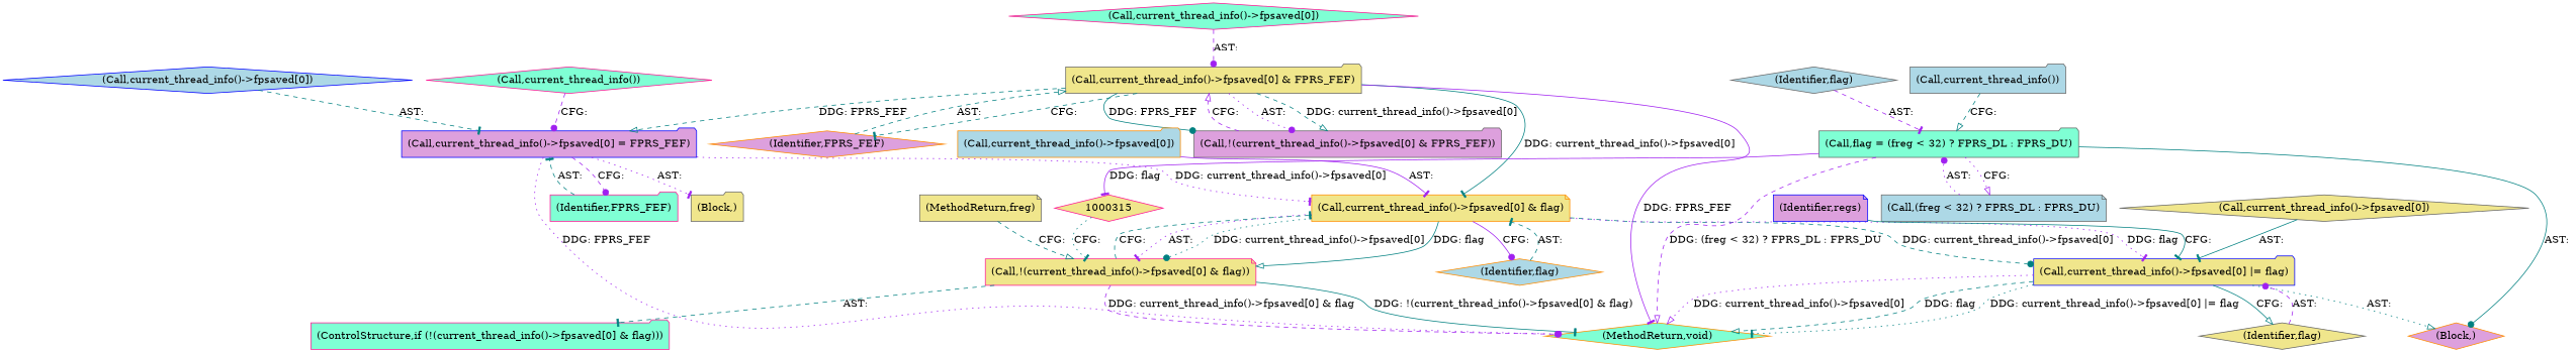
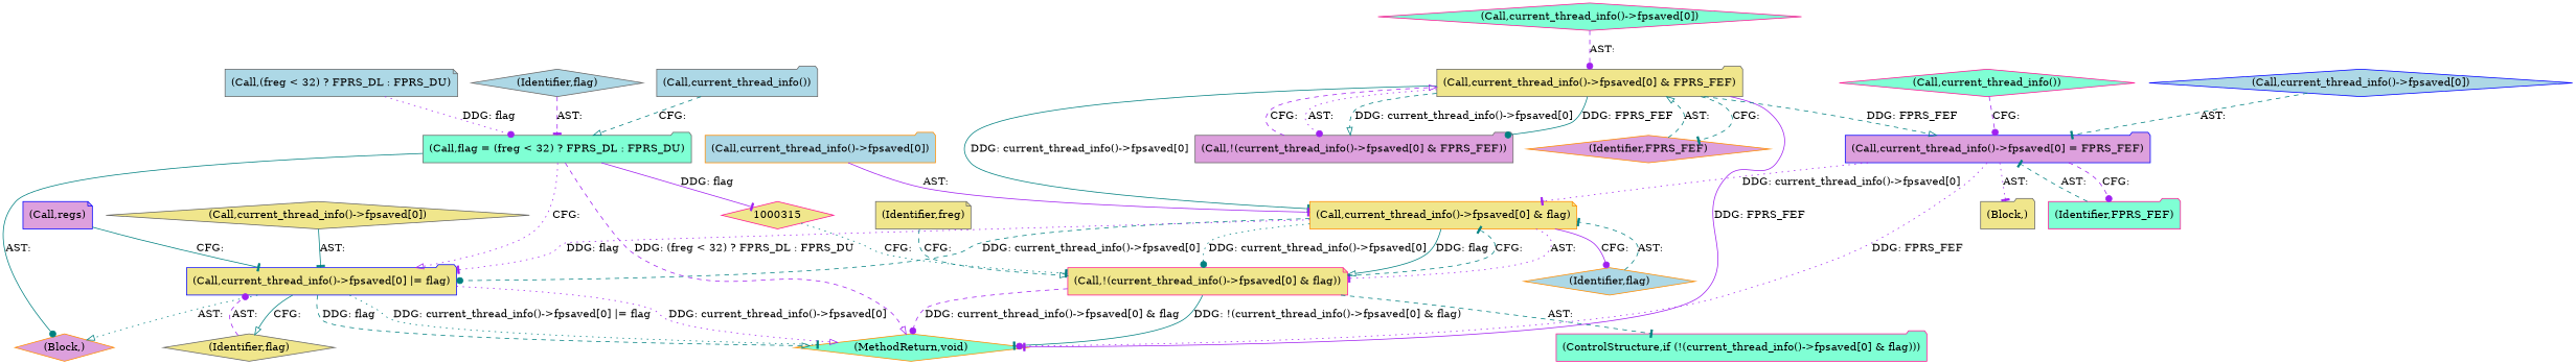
  digraph {
    fontname="DejaVu Serif"
    node [color=gray40 fillcolor=khaki fontname="DejaVu Serif" shape=diamond style=filled]
    edge [arrowhead=tee color=teal fontname="DejaVu Serif" style=dashed]
    n1 [color=darkorange label="(Call,current_thread_info()->fpsaved[0] & flag)" shape=note]
    n2 [color=deeppink label="(Call,!(current_thread_info()->fpsaved[0] & flag))" shape=note]
    n3 [color=blue label="(Call,current_thread_info()->fpsaved[0] |= flag)" shape=folder]
    n4 [color=darkorange fillcolor=lightblue label="(Identifier,flag)"]
    n5 [color=darkorange fillcolor=aquamarine label="(MethodReturn,void)"]
    n6 [color=deeppink fillcolor=aquamarine label="(ControlStructure,if (!(current_thread_info()->fpsaved[0] & flag)))" shape=folder]
    n7 [color=darkorange fillcolor=plum label="(Block,)"]
    n8 [label="(Identifier,flag)"]
    n9 [color=blue fillcolor=plum label="(Call,current_thread_info()->fpsaved[0] = FPRS_FEF)" shape=folder]
    n10 [color=deeppink fillcolor=aquamarine label="(Identifier,FPRS_FEF)" shape=folder]
    n11 [label="(Block,)" shape=folder]
    n12 [label="(Call,current_thread_info()->fpsaved[0] & FPRS_FEF)" shape=folder]
    n13 [color=darkorange fillcolor=plum label="(Identifier,FPRS_FEF)"]
    n14 [fillcolor=plum label="(Call,!(current_thread_info()->fpsaved[0] & FPRS_FEF))" shape=folder]
    n15 [fillcolor=aquamarine label="(Call,flag = (freg < 32) ? FPRS_DL : FPRS_DU)" shape=folder]
    n16 [fillcolor=lightblue label="(Call,(freg < 32) ? FPRS_DL : FPRS_DU)" shape=note]
    1000315 [color=deeppink]
    n18 [label="(Call,current_thread_info()->fpsaved[0])"]
    n19 [color=darkorange fillcolor=lightblue label="(Call,current_thread_info()->fpsaved[0])" shape=folder]
    n20 [color=deeppink fillcolor=aquamarine label="(Call,current_thread_info())"]
    n21 [color=blue fillcolor=lightblue label="(Call,current_thread_info()->fpsaved[0])"]
    n22 [color=deeppink fillcolor=aquamarine label="(Call,current_thread_info()->fpsaved[0])"]
-   n23 [color=blue fillcolor=plum label="(Identifier,regs)" shape=note]
+   n23 [color=blue fillcolor=plum label="(Call,regs)" shape=note]
    n24 [fillcolor=lightblue label="(Identifier,flag)"]
    n25 [fillcolor=lightblue label="(Call,current_thread_info())" shape=folder]
-   n26 [label="(MethodReturn,freg)" shape=note]
+   n26 [label="(Identifier,freg)" shape=note]
    n1 -> n2 [color=purple label="AST: " style=dotted]
    n1 -> n2 [arrowhead=dot label="DDG: current_thread_info()->fpsaved[0]" style=dotted]
    n1 -> n2 [arrowhead=onormal label="DDG: flag" style=solid]
    n1 -> n3 [arrowhead=dot label="DDG: current_thread_info()->fpsaved[0]"]
    n1 -> n3 [color=purple label="DDG: flag" style=dotted]
    n1 -> n4 [arrowhead=dot color=purple label="CFG: " style=solid]
    n2 -> n1 [label="CFG: "]
    n2 -> n5 [label="DDG: !(current_thread_info()->fpsaved[0] & flag)" style=solid]
    n2 -> n5 [arrowhead=dot color=purple label="DDG: current_thread_info()->fpsaved[0] & flag"]
    n2 -> n6 [label="AST: "]
    n3 -> n5 [arrowhead=onormal label="DDG: flag"]
    n3 -> n5 [label="DDG: current_thread_info()->fpsaved[0] |= flag" style=dotted]
    n3 -> n5 [arrowhead=onormal color=purple label="DDG: current_thread_info()->fpsaved[0]" style=dotted]
    n3 -> n7 [arrowhead=onormal label="AST: " style=dotted]
    n3 -> n8 [arrowhead=onormal label="CFG: " style=solid]
    n4 -> n1 [label="AST: "]
    n8 -> n3 [arrowhead=dot color=purple label="AST: "]
    n9 -> n1 [color=purple label="DDG: current_thread_info()->fpsaved[0]" style=dotted]
    n9 -> n5 [arrowhead=dot color=purple label="DDG: FPRS_FEF" style=dotted]
    n9 -> n10 [arrowhead=dot color=purple label="CFG: "]
    n9 -> n11 [color=purple label="AST: " style=dotted]
    n10 -> n9 [label="AST: "]
    n12 -> n1 [label="DDG: current_thread_info()->fpsaved[0]" style=solid]
    n12 -> n5 [color=purple label="DDG: FPRS_FEF" style=solid]
    n12 -> n9 [arrowhead=onormal label="DDG: FPRS_FEF"]
    n12 -> n13 [label="CFG: "]
    n12 -> n14 [arrowhead=dot color=purple label="AST: " style=dotted]
    n12 -> n14 [arrowhead=onormal label="DDG: current_thread_info()->fpsaved[0]"]
    n12 -> n14 [arrowhead=dot label="DDG: FPRS_FEF" style=solid]
    n13 -> n12 [arrowhead=onormal label="AST: "]
    n14 -> n12 [arrowhead=onormal color=purple label="CFG: "]
    n15 -> n5 [arrowhead=onormal color=purple label="DDG: (freg < 32) ? FPRS_DL : FPRS_DU"]
    n15 -> n7 [arrowhead=dot label="AST: " style=solid]
-   n15 -> n16 [arrowhead=onormal color=purple label="CFG: " style=dotted]
+   n15 -> n3 [arrowhead=onormal color=purple label="CFG: " style=dotted]
    n15 -> 1000315 [color=purple label="DDG: flag" style=solid]
-   n16 -> n15 [arrowhead=dot color=purple label="AST: " style=dotted]
+   n16 -> n15 [arrowhead=dot color=purple label="DDG: flag" style=dotted]
    1000315 -> n2 [label="CFG: " style=dotted]
    n18 -> n3 [label="AST: " style=solid]
    n19 -> n1 [color=purple label="AST: " style=solid]
    n20 -> n9 [arrowhead=dot color=purple label="CFG: "]
    n21 -> n9 [label="AST: "]
    n22 -> n12 [arrowhead=dot color=purple label="AST: "]
    n23 -> n3 [label="CFG: " style=solid]
    n24 -> n15 [color=purple label="AST: "]
    n25 -> n15 [arrowhead=onormal label="CFG: "]
    n26 -> n2 [arrowhead=onormal label="CFG: "]
  }
